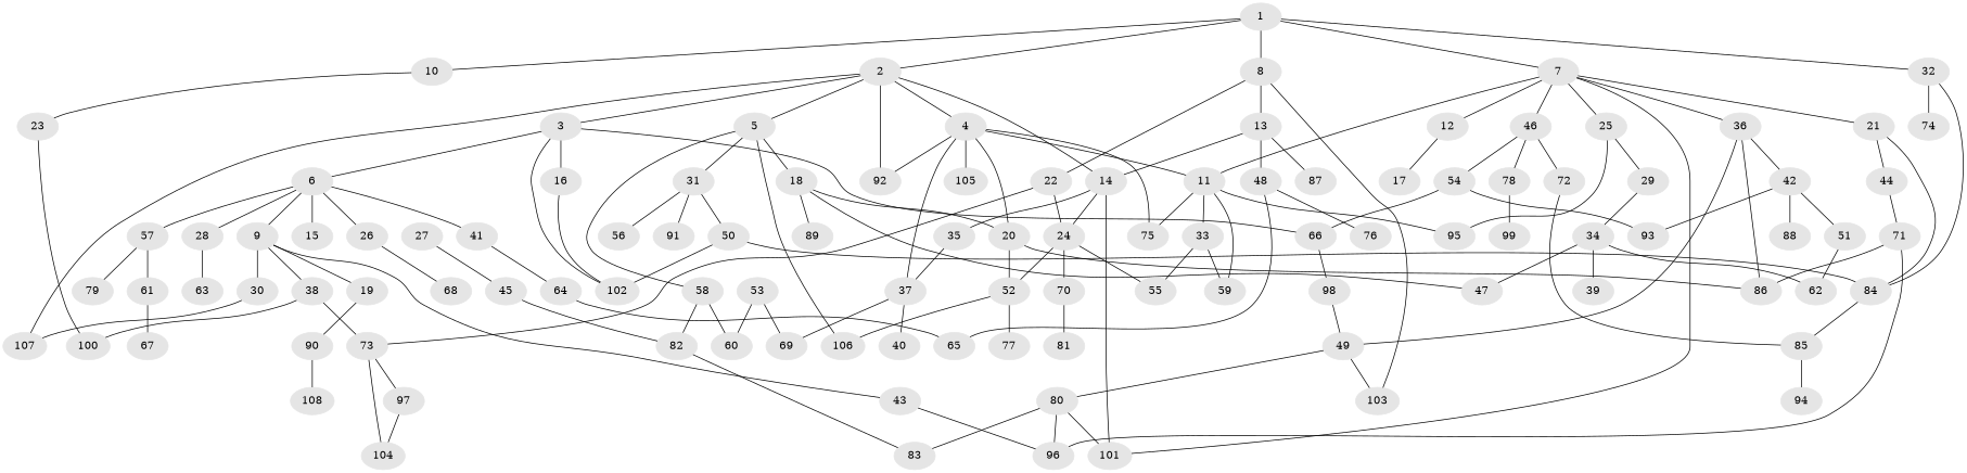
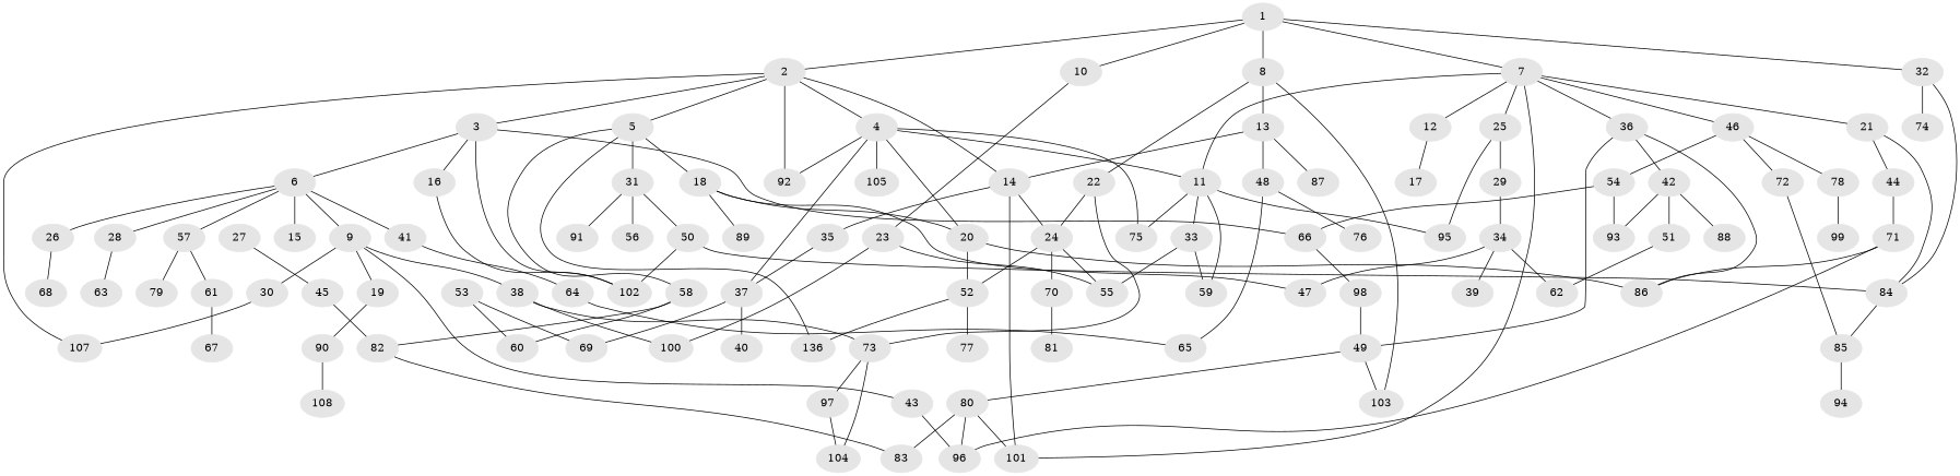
  graph {
    node [color=gray90 style=filled]
    1
    2
    7
    8
    10
    32
    3
    4
    5
    14
    92
    107
    11
    12
    21
    25
    36
    46
    101
    13
    22
    103
    23
    84
    74
    6
    16
    66
    102
    20
    37
    75
    105
    18
    31
    58
-   106
+   106 [label=136]
    24
    35
    9
    15
    26
    28
    41
    57
    98
    33
    59
    95
    52
    86
    40
    69
    47
    89
    50
    56
    91
    82
    60
    19
    30
    38
    43
    68
    63
    64
    61
    79
    17
    44
    29
    42
    49
    54
    72
    78
    48
    87
    73
    90
    100
    96
    55
    27
    45
    65
    76
    70
    108
    77
    71
    85
    97
    104
    81
    34
    39
    62
    51
    88
    93
    80
    53
    83
    99
    67
    94
    1 -- 2
    1 -- 7
    1 -- 8
    1 -- 10
    1 -- 32
    2 -- 3
    2 -- 4
    2 -- 5
    2 -- 14
    2 -- 92
    2 -- 107
    7 -- 11
    7 -- 12
    7 -- 21
    7 -- 25
    7 -- 36
    7 -- 46
    7 -- 101
    8 -- 13
    8 -- 22
    8 -- 103
    10 -- 23
    32 -- 84
    32 -- 74
    3 -- 6
    3 -- 16
    3 -- 66
    3 -- 102
    4 -- 92
    4 -- 11
    4 -- 20
    4 -- 37
    4 -- 75
    4 -- 105
    5 -- 18
    5 -- 31
    5 -- 58
    5 -- 106
    14 -- 101
    14 -- 24
    14 -- 35
    11 -- 75
    11 -- 33
    11 -- 59
    11 -- 95
    12 -- 17
    21 -- 84
    21 -- 44
    25 -- 95
    25 -- 29
    36 -- 86
    36 -- 42
    36 -- 49
    46 -- 54
    46 -- 72
    46 -- 78
    13 -- 14
    13 -- 48
    13 -- 87
    22 -- 24
    22 -- 73
    23 -- 100
+   23 -- 55
    84 -- 85
    6 -- 9
    6 -- 15
    6 -- 26
    6 -- 28
    6 -- 41
    6 -- 57
    16 -- 102
    66 -- 98
    20 -- 52
    20 -- 86
    37 -- 40
    37 -- 69
    18 -- 20
    18 -- 47
    18 -- 89
    31 -- 50
    31 -- 56
    31 -- 91
    58 -- 82
    58 -- 60
    24 -- 52
    24 -- 55
    24 -- 70
    35 -- 37
    9 -- 19
    9 -- 30
    9 -- 38
    9 -- 43
    26 -- 68
    28 -- 63
    41 -- 64
    57 -- 61
    57 -- 79
    98 -- 49
    33 -- 59
    33 -- 55
    52 -- 106
    52 -- 77
    50 -- 84
    50 -- 102
    82 -- 83
    19 -- 90
    30 -- 107
    38 -- 73
    38 -- 100
    43 -- 96
    64 -- 65
    61 -- 67
    44 -- 71
    29 -- 34
    42 -- 51
    42 -- 88
    42 -- 93
    49 -- 103
    49 -- 80
    54 -- 66
    54 -- 93
    72 -- 85
    78 -- 99
    48 -- 65
    48 -- 76
    73 -- 97
    73 -- 104
    90 -- 108
    27 -- 45
    45 -- 82
    70 -- 81
    71 -- 86
    71 -- 96
    85 -- 94
    97 -- 104
    34 -- 47
    34 -- 39
    34 -- 62
    51 -- 62
    80 -- 101
    80 -- 96
    80 -- 83
    53 -- 69
    53 -- 60
  }
